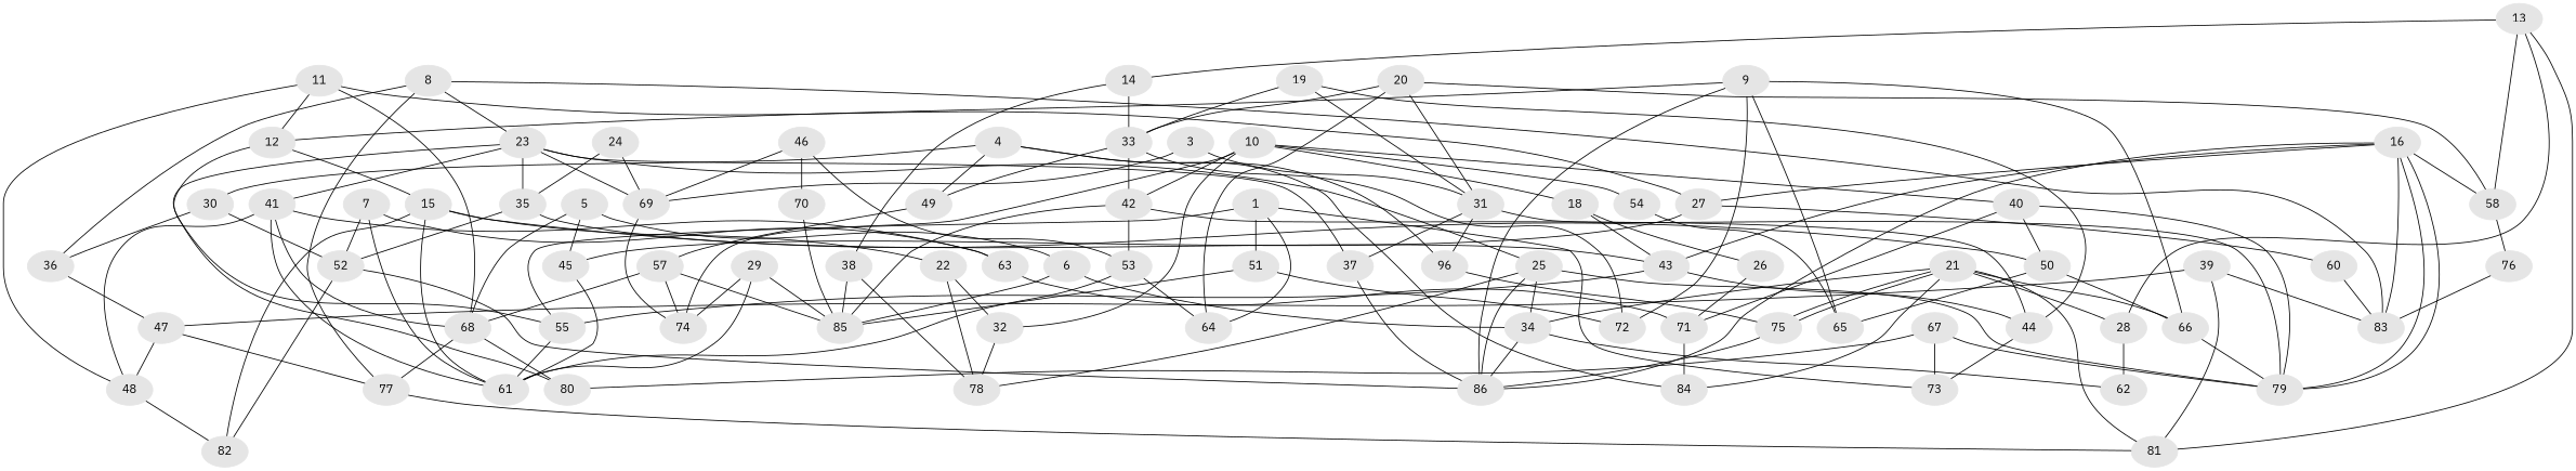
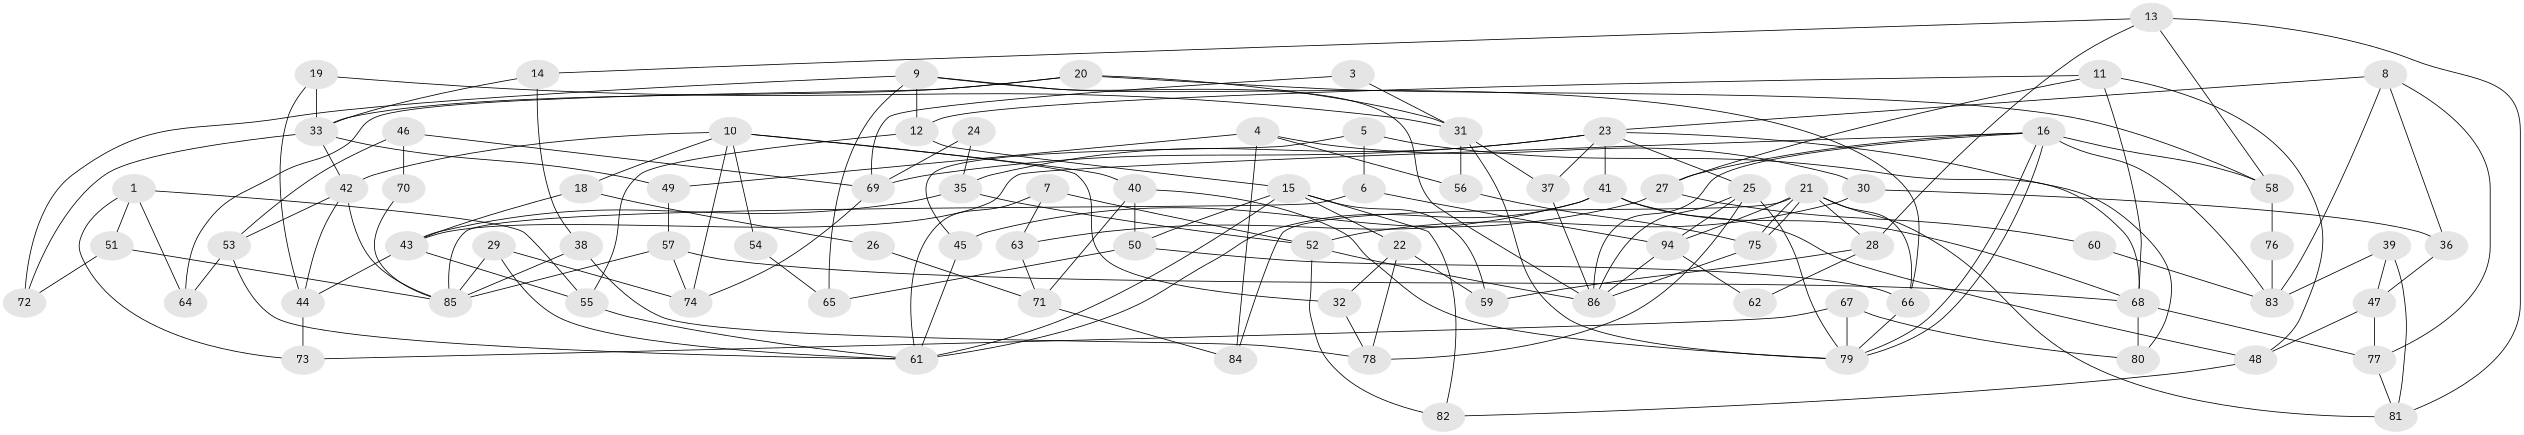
  graph {
    fontname="IBM Plex Sans"
    node [color=gray90 fontname="IBM Plex Sans" style=filled]
    edge [fontname="IBM Plex Sans"]
    1
    55
    64
    73
    51
    29
    85
    61
    74
    12
    15
    3
    31
    69
-   56 [label=96]
+   56
    79
    37
    4
    30
    49
    84
    52
    36
    57
    75
    5
    6
    45
    68
-   34
+   34 [label=94]
    77
    80
    86
    62
    7
    63
    82
    71
    8
    23
    83
    25
    35
    41
    47
    81
    9
    65
    66
    72
    10
    18
    32
    40
    42
    54
    43
    26
    78
    50
    44
    53
    11
    27
    48
    60
    22
+   59
    13
    14
    28
    58
    33
    38
    76
    16
    39
    19
    20
    21
    24
    46
    70
    67
    1 -- 55
    1 -- 64
    1 -- 73
    1 -- 51
    55 -- 61
    51 -- 85
    51 -- 72
    29 -- 85
    29 -- 61
    29 -- 74
    12 -- 55
    12 -- 15
    15 -- 61
    15 -- 82
    15 -- 50
    15 -- 22
+   15 -- 59
    3 -- 31
    3 -- 69
    31 -- 56
    31 -- 79
    31 -- 37
    69 -- 74
    56 -- 75
    37 -- 86
    4 -- 56
    4 -- 30
    4 -- 49
    4 -- 84
    30 -- 52
    30 -- 36
    49 -- 57
    52 -- 86
    52 -- 82
    36 -- 47
    57 -- 85
    57 -- 74
    57 -- 68
    75 -- 86
    5 -- 6
    5 -- 45
    5 -- 68
    6 -- 85
    6 -- 34
    45 -- 61
    68 -- 77
    68 -- 80
    34 -- 86
    34 -- 62
    77 -- 81
    7 -- 61
    7 -- 52
    7 -- 63
    63 -- 71
    71 -- 84
    8 -- 36
    8 -- 77
    8 -- 23
    8 -- 83
    23 -- 69
    23 -- 37
    23 -- 80
    23 -- 25
    23 -- 35
    23 -- 41
    25 -- 79
    25 -- 34
    25 -- 86
    25 -- 78
    35 -- 52
    35 -- 43
    41 -- 61
    41 -- 68
    41 -- 63
    41 -- 48
    47 -- 77
    47 -- 48
    9 -- 12
    9 -- 86
    9 -- 65
    9 -- 66
    9 -- 72
    66 -- 79
    10 -- 74
    10 -- 18
    10 -- 32
    10 -- 40
    10 -- 42
    10 -- 54
    18 -- 43
    18 -- 26
    32 -- 78
    40 -- 79
    40 -- 71
    40 -- 50
    42 -- 85
    42 -- 44
    42 -- 53
    54 -- 65
    43 -- 55
    43 -- 44
    26 -- 71
    50 -- 65
    50 -- 66
    44 -- 73
    53 -- 64
    53 -- 61
    11 -- 12
    11 -- 68
    11 -- 27
    11 -- 48
    27 -- 45
    27 -- 60
    48 -- 82
    60 -- 83
    22 -- 32
    22 -- 78
+   22 -- 59
    13 -- 81
    13 -- 14
    13 -- 28
    13 -- 58
    14 -- 33
    14 -- 38
    28 -- 62
+   28 -- 59
    58 -- 76
    33 -- 49
    33 -- 72
    33 -- 42
    38 -- 85
    38 -- 78
    76 -- 83
    16 -- 79
    16 -- 79
    16 -- 86
    16 -- 83
    16 -- 43
    16 -- 27
    16 -- 58
    39 -- 83
    39 -- 47
    39 -- 81
    19 -- 31
    19 -- 44
    19 -- 33
    20 -- 64
    20 -- 31
    20 -- 58
    20 -- 33
    21 -- 84
    21 -- 75
    21 -- 75
    21 -- 34
    21 -- 81
    21 -- 66
    21 -- 28
    24 -- 69
    24 -- 35
    46 -- 69
    46 -- 53
    46 -- 70
    70 -- 85
    67 -- 73
    67 -- 79
    67 -- 80
  }
